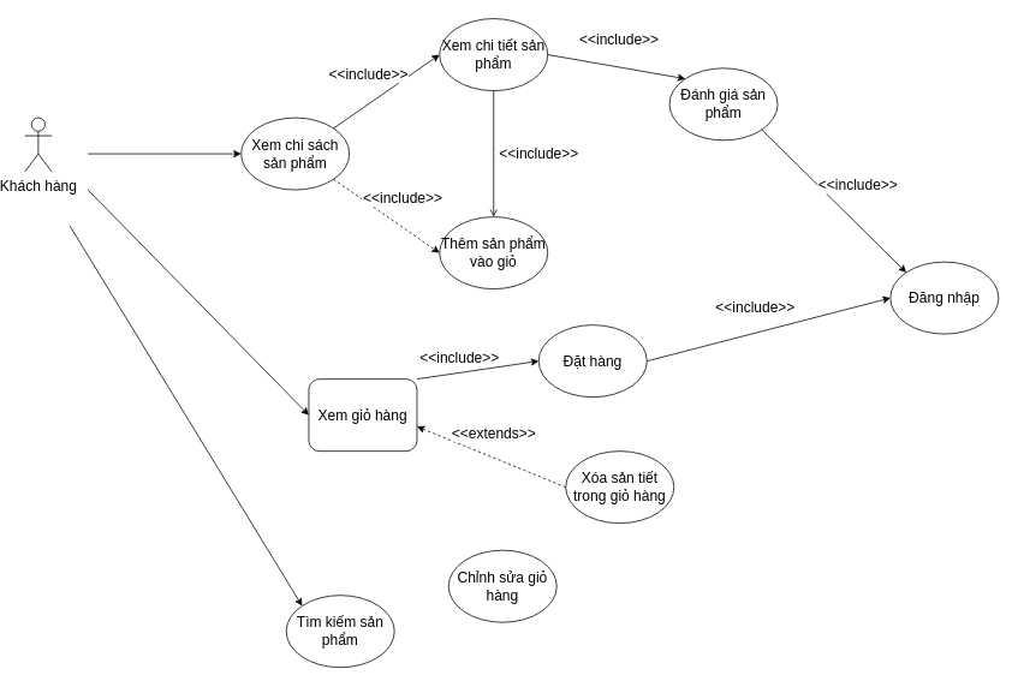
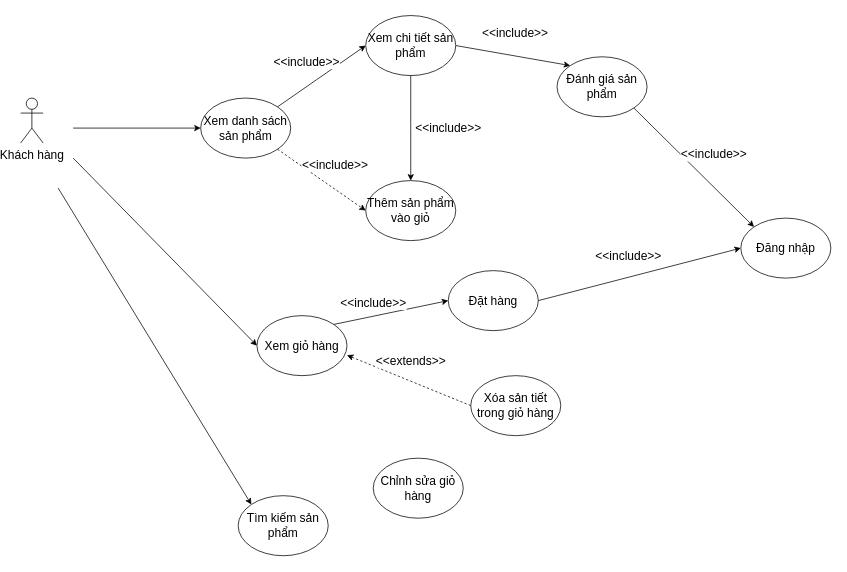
  <mxCell id="0" />
  <mxCell id="1" parent="0" />
  <mxCell id="2" value="Khách hàng" style="shape=umlActor;verticalLabelPosition=bottom;verticalAlign=top;html=1;outlineConnect=0;fontSize=16;" vertex="1" parent="1"><mxGeometry x="20" y="130" width="30" height="60" as="geometry" /></mxCell>
- <mxCell id="3" value="Xem chi sách sản phẩm" style="ellipse;whiteSpace=wrap;html=1;fontSize=16;" vertex="1" parent="1"><mxGeometry x="260" y="130" width="120" height="80" as="geometry" /></mxCell>
+ <mxCell id="3" value="Xem danh sách sản phẩm" style="ellipse;whiteSpace=wrap;html=1;fontSize=16;" vertex="1" parent="1"><mxGeometry x="260" y="130" width="120" height="80" as="geometry" /></mxCell>
  <mxCell id="4" value="Thêm sản phẩm vào giỏ" style="ellipse;whiteSpace=wrap;html=1;fontSize=16;" vertex="1" parent="1"><mxGeometry x="480" y="240" width="120" height="80" as="geometry" /></mxCell>
  <mxCell id="5" value="Chỉnh sửa giỏ hàng" style="ellipse;whiteSpace=wrap;html=1;fontSize=16;" vertex="1" parent="1"><mxGeometry x="490" y="610" width="120" height="80" as="geometry" /></mxCell>
  <mxCell id="6" value="Xóa sản tiết trong giỏ hàng" style="ellipse;whiteSpace=wrap;html=1;fontSize=16;" vertex="1" parent="1"><mxGeometry x="620" y="500" width="120" height="80" as="geometry" /></mxCell>
  <mxCell id="7" value="Đánh giá sản phẩm" style="ellipse;whiteSpace=wrap;html=1;fontSize=16;" vertex="1" parent="1"><mxGeometry x="735" y="75" width="120" height="80" as="geometry" /></mxCell>
  <mxCell id="8" value="" style="endArrow=classic;html=1;rounded=0;fontSize=16;entryX=0;entryY=0.5;entryDx=0;entryDy=0;" edge="1" parent="1" target="3"><mxGeometry width="50" height="50" relative="1" as="geometry"><mxPoint x="90" y="170" as="sourcePoint" /><mxPoint x="70" y="170" as="targetPoint" /></mxGeometry></mxCell>
  <mxCell id="9" value="Đặt hàng" style="ellipse;whiteSpace=wrap;html=1;fontSize=16;" vertex="1" parent="1"><mxGeometry x="590" y="360" width="120" height="80" as="geometry" /></mxCell>
  <mxCell id="10" value="Xem chi tiết sản phẩm" style="ellipse;whiteSpace=wrap;html=1;fontSize=16;" vertex="1" parent="1"><mxGeometry x="480" y="20" width="120" height="80" as="geometry" /></mxCell>
  <mxCell id="11" value="&amp;lt;&amp;lt;include&amp;gt;&amp;gt;" style="endArrow=classic;html=1;rounded=0;fontSize=16;entryX=0;entryY=0.5;entryDx=0;entryDy=0;exitX=1;exitY=0;exitDx=0;exitDy=0;" edge="1" parent="1" source="3" target="10"><mxGeometry x="-0.081" y="27" width="50" height="50" relative="1" as="geometry"><mxPoint x="410" y="120" as="sourcePoint" /><mxPoint x="70" y="170" as="targetPoint" /><mxPoint as="offset" /></mxGeometry></mxCell>
  <mxCell id="12" value="&amp;lt;&amp;lt;include&amp;gt;&amp;gt;" style="endArrow=classic;html=1;rounded=0;fontSize=16;exitX=1;exitY=0.5;exitDx=0;exitDy=0;entryX=0;entryY=0;entryDx=0;entryDy=0;" edge="1" parent="1" source="10" target="7"><mxGeometry x="-0.037" y="30" width="50" height="50" relative="1" as="geometry"><mxPoint x="362.426" y="141.716" as="sourcePoint" /><mxPoint x="750" y="70" as="targetPoint" /><mxPoint as="offset" /></mxGeometry></mxCell>
  <mxCell id="13" value="&amp;lt;&amp;lt;include&amp;gt;&amp;gt;" style="endArrow=classic;html=1;rounded=0;fontSize=16;entryX=0;entryY=0.5;entryDx=0;entryDy=0;exitX=1;exitY=1;exitDx=0;exitDy=0;dashed=1;" edge="1" parent="1" source="3" target="4"><mxGeometry x="0.067" y="27" width="50" height="50" relative="1" as="geometry"><mxPoint x="410" y="120" as="sourcePoint" /><mxPoint x="70" y="170" as="targetPoint" /><mxPoint x="-1" as="offset" /></mxGeometry></mxCell>
- <mxCell id="14" value="&amp;lt;&amp;lt;include&amp;gt;&amp;gt;" style="endArrow=open;html=1;rounded=0;fontSize=16;exitX=0.5;exitY=1;exitDx=0;exitDy=0;entryX=0.5;entryY=0;entryDx=0;entryDy=0;" edge="1" parent="1" source="10" target="4"><mxGeometry y="50" width="50" height="50" relative="1" as="geometry"><mxPoint x="362.426" y="141.716" as="sourcePoint" /><mxPoint x="550" y="220" as="targetPoint" /><mxPoint as="offset" /></mxGeometry></mxCell>
- <mxCell id="15" value="Xem giỏ hàng" style="whiteSpace=wrap;html=1;fontSize=16;rounded=1;" vertex="1" parent="1"><mxGeometry x="335" y="420" width="120" height="80" as="geometry" /></mxCell>
+ <mxCell id="14" value="&amp;lt;&amp;lt;include&amp;gt;&amp;gt;" style="endArrow=classic;html=1;rounded=0;fontSize=16;exitX=0.5;exitY=1;exitDx=0;exitDy=0;entryX=0.5;entryY=0;entryDx=0;entryDy=0;" edge="1" parent="1" source="10" target="4"><mxGeometry y="50" width="50" height="50" relative="1" as="geometry"><mxPoint x="362.426" y="141.716" as="sourcePoint" /><mxPoint x="550" y="220" as="targetPoint" /><mxPoint as="offset" /></mxGeometry></mxCell>
+ <mxCell id="15" value="Xem giỏ hàng" style="ellipse;whiteSpace=wrap;html=1;fontSize=16;" vertex="1" parent="1"><mxGeometry x="335" y="420" width="120" height="80" as="geometry" /></mxCell>
  <mxCell id="16" value="" style="endArrow=classic;html=1;rounded=0;fontSize=16;entryX=0;entryY=0.5;entryDx=0;entryDy=0;" edge="1" parent="1" target="15"><mxGeometry x="-0.112" y="-38" width="50" height="50" relative="1" as="geometry"><mxPoint x="90" y="210" as="sourcePoint" /><mxPoint x="70" y="170" as="targetPoint" /><mxPoint as="offset" /></mxGeometry></mxCell>
  <mxCell id="17" value="&amp;lt;&amp;lt;include&amp;gt;&amp;gt;" style="endArrow=classic;html=1;rounded=0;fontSize=16;entryX=0;entryY=0.5;entryDx=0;entryDy=0;exitX=1;exitY=0;exitDx=0;exitDy=0;" edge="1" parent="1" source="15" target="9"><mxGeometry x="-0.273" y="17" width="50" height="50" relative="1" as="geometry"><mxPoint x="410" y="120" as="sourcePoint" /><mxPoint x="70" y="170" as="targetPoint" /><mxPoint as="offset" /></mxGeometry></mxCell>
  <mxCell id="18" value="&amp;lt;&amp;lt;extends&amp;gt;&amp;gt;" style="endArrow=classic;html=1;rounded=0;fontSize=16;exitX=0;exitY=0.5;exitDx=0;exitDy=0;dashed=1;entryX=1;entryY=0.659;entryDx=0;entryDy=0;entryPerimeter=0;" edge="1" parent="1" source="6" target="15"><mxGeometry x="0.09" y="-25" width="50" height="50" relative="1" as="geometry"><mxPoint x="410" y="120" as="sourcePoint" /><mxPoint x="450" y="530" as="targetPoint" /><mxPoint as="offset" /></mxGeometry></mxCell>
  <mxCell id="19" value="Đăng nhập" style="ellipse;whiteSpace=wrap;html=1;fontSize=16;" vertex="1" parent="1"><mxGeometry x="980" y="290" width="120" height="80" as="geometry" /></mxCell>
  <mxCell id="20" value="&amp;lt;&amp;lt;include&amp;gt;&amp;gt;" style="endArrow=classic;html=1;rounded=0;fontSize=16;exitX=1;exitY=1;exitDx=0;exitDy=0;entryX=0;entryY=0;entryDx=0;entryDy=0;" edge="1" parent="1" source="7" target="19"><mxGeometry x="0.053" y="31" width="50" height="50" relative="1" as="geometry"><mxPoint x="362.426" y="141.716" as="sourcePoint" /><mxPoint x="750" y="70" as="targetPoint" /><mxPoint as="offset" /></mxGeometry></mxCell>
  <mxCell id="21" value="&amp;lt;&amp;lt;include&amp;gt;&amp;gt;" style="endArrow=classic;html=1;rounded=0;fontSize=16;exitX=1;exitY=0.5;exitDx=0;exitDy=0;entryX=0;entryY=0.5;entryDx=0;entryDy=0;" edge="1" parent="1" source="9" target="19"><mxGeometry x="-0.059" y="28" width="50" height="50" relative="1" as="geometry"><mxPoint x="362.426" y="141.716" as="sourcePoint" /><mxPoint x="750" y="70" as="targetPoint" /><mxPoint as="offset" /></mxGeometry></mxCell>
  <mxCell id="22" value="" style="endArrow=classic;html=1;rounded=0;fontSize=16;entryX=0;entryY=0;entryDx=0;entryDy=0;" edge="1" parent="1" target="23"><mxGeometry x="-0.112" y="-38" width="50" height="50" relative="1" as="geometry"><mxPoint x="70" y="250" as="sourcePoint" /><mxPoint x="180" y="620" as="targetPoint" /><mxPoint as="offset" /></mxGeometry></mxCell>
  <mxCell id="23" value="Tìm kiếm sản phẩm" style="ellipse;whiteSpace=wrap;html=1;fontSize=16;" vertex="1" parent="1"><mxGeometry x="310" y="660" width="120" height="80" as="geometry" /></mxCell>
